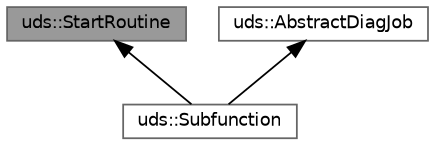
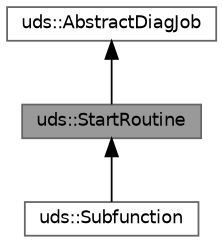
  digraph {
    node [color=gray40 fillcolor=white fontname=Helvetica fontsize=10 shape=box style=filled]
    edge [color=black dir=back fontname=Helvetica fontsize=10 labelfontname=Helvetica labelfontsize=10 style=solid]
    n1 [fillcolor=grey60 fontcolor=black height=0.2 label="uds::StartRoutine" width=0.4]
    n2 [height=0.2 label="uds::Subfunction" width=0.4]
    n3 [height=0.2 label="uds::AbstractDiagJob" width=0.4]
    n1 -> n2
-   n3 -> n2
+   n3 -> n1
  }
